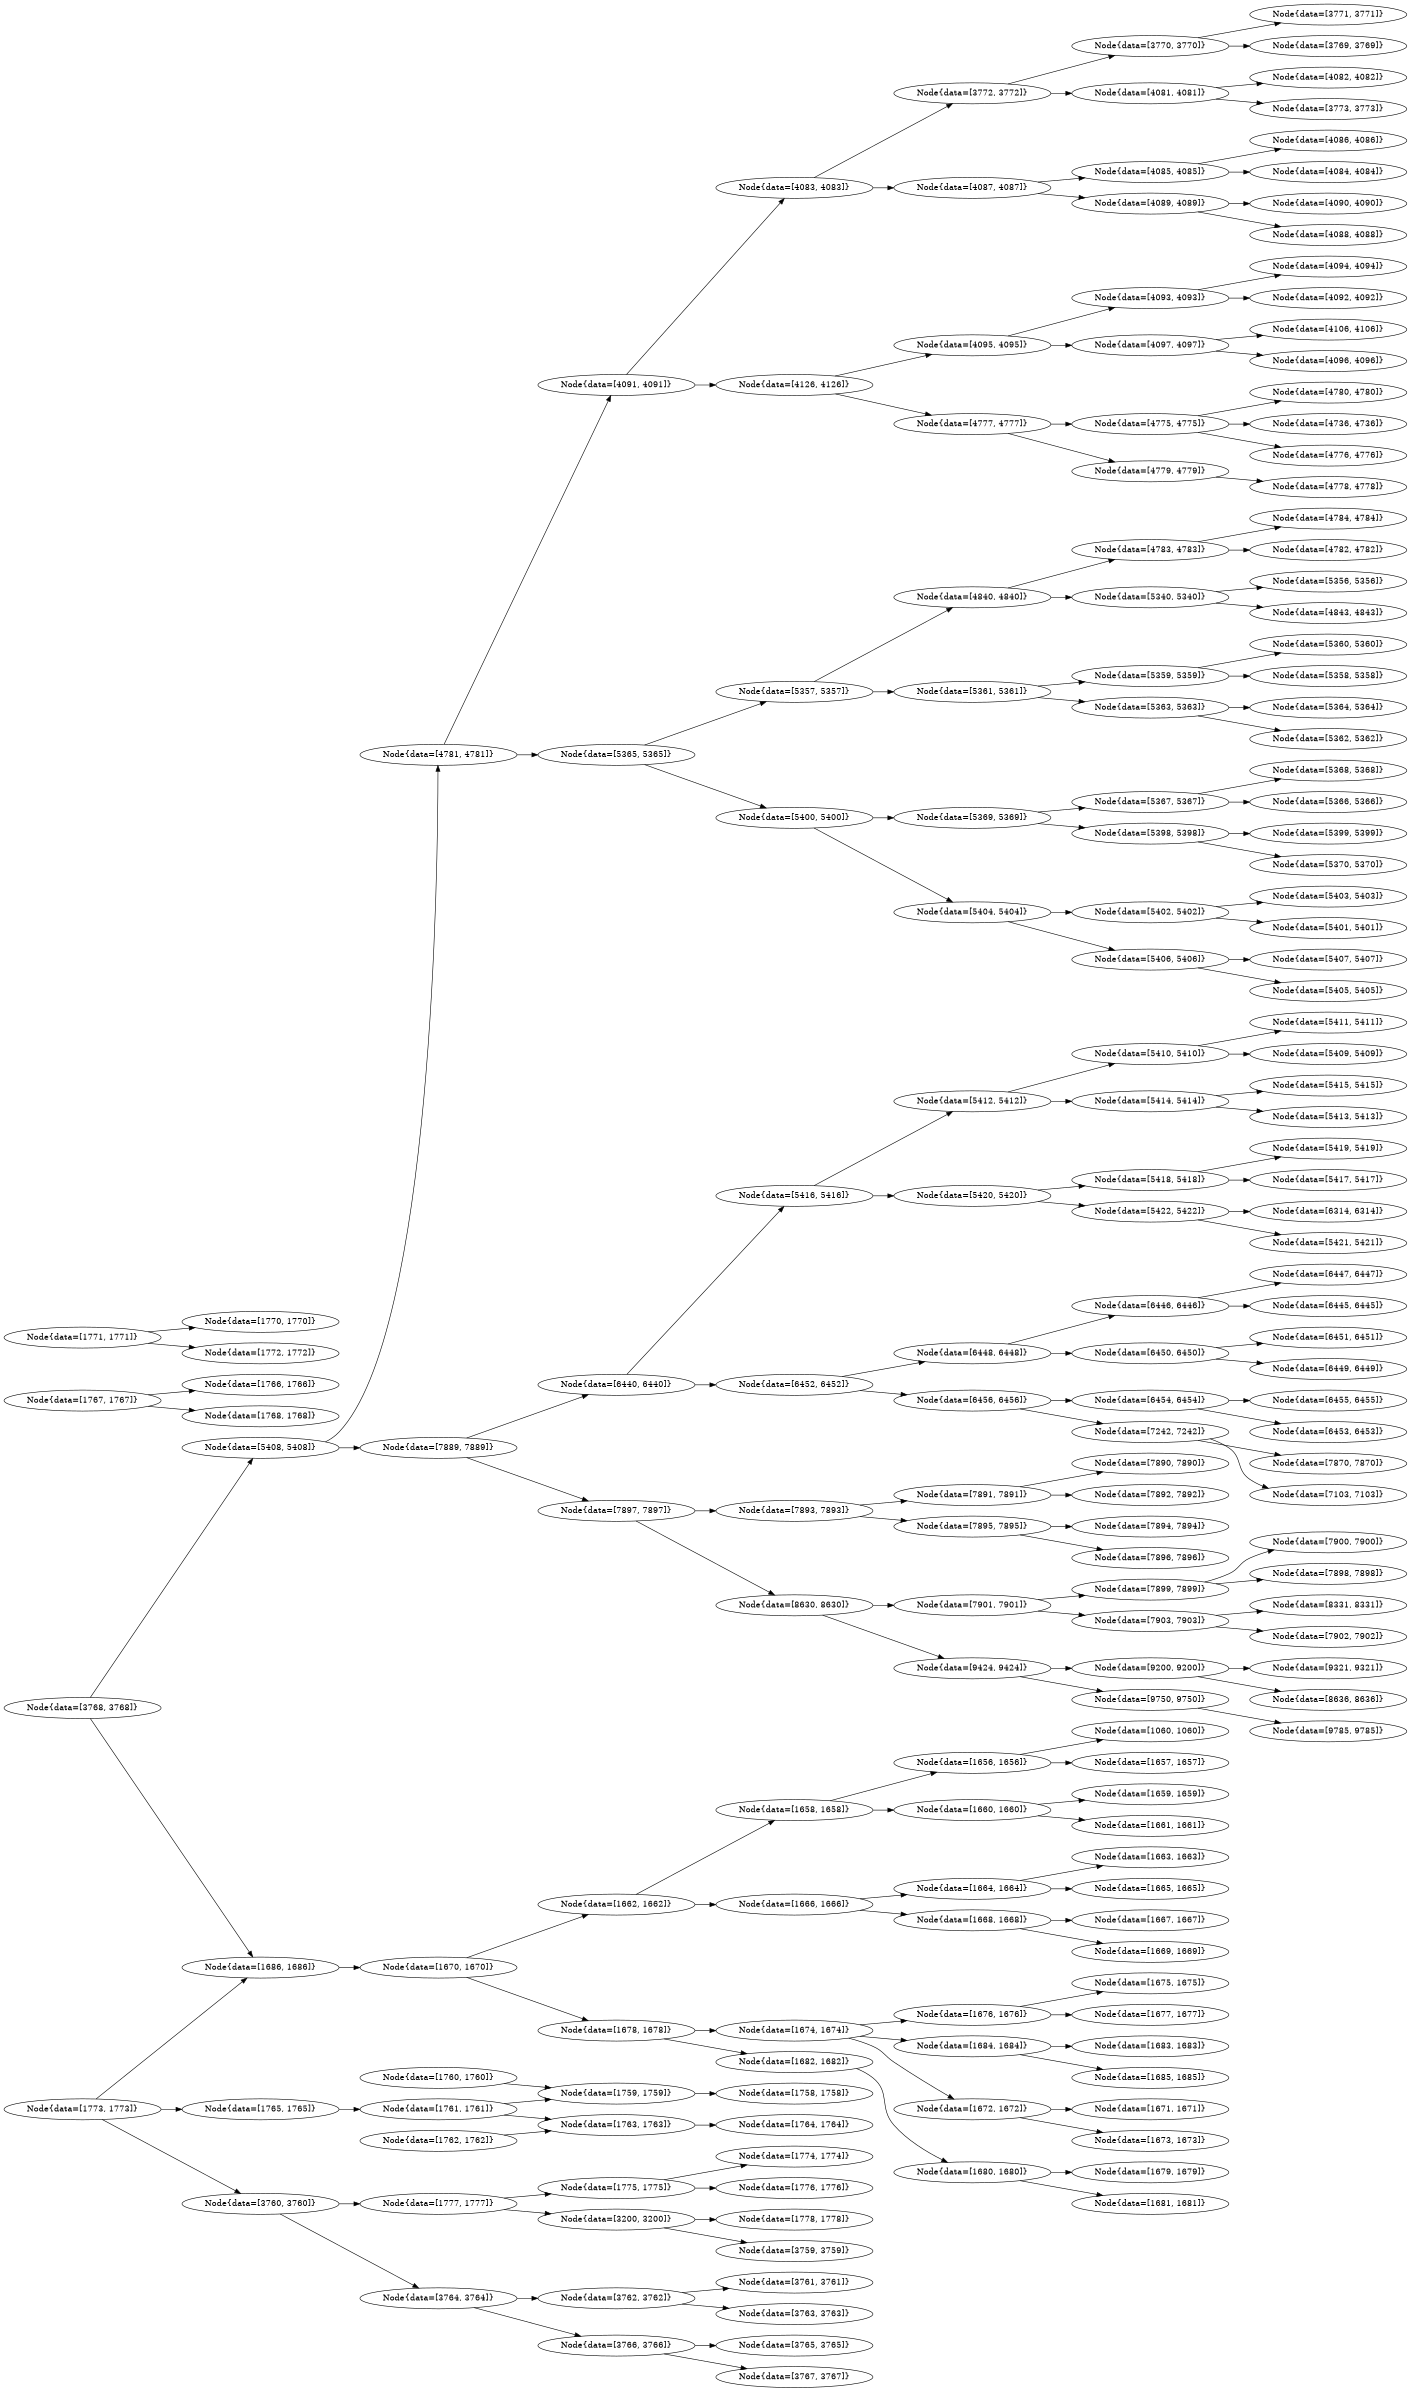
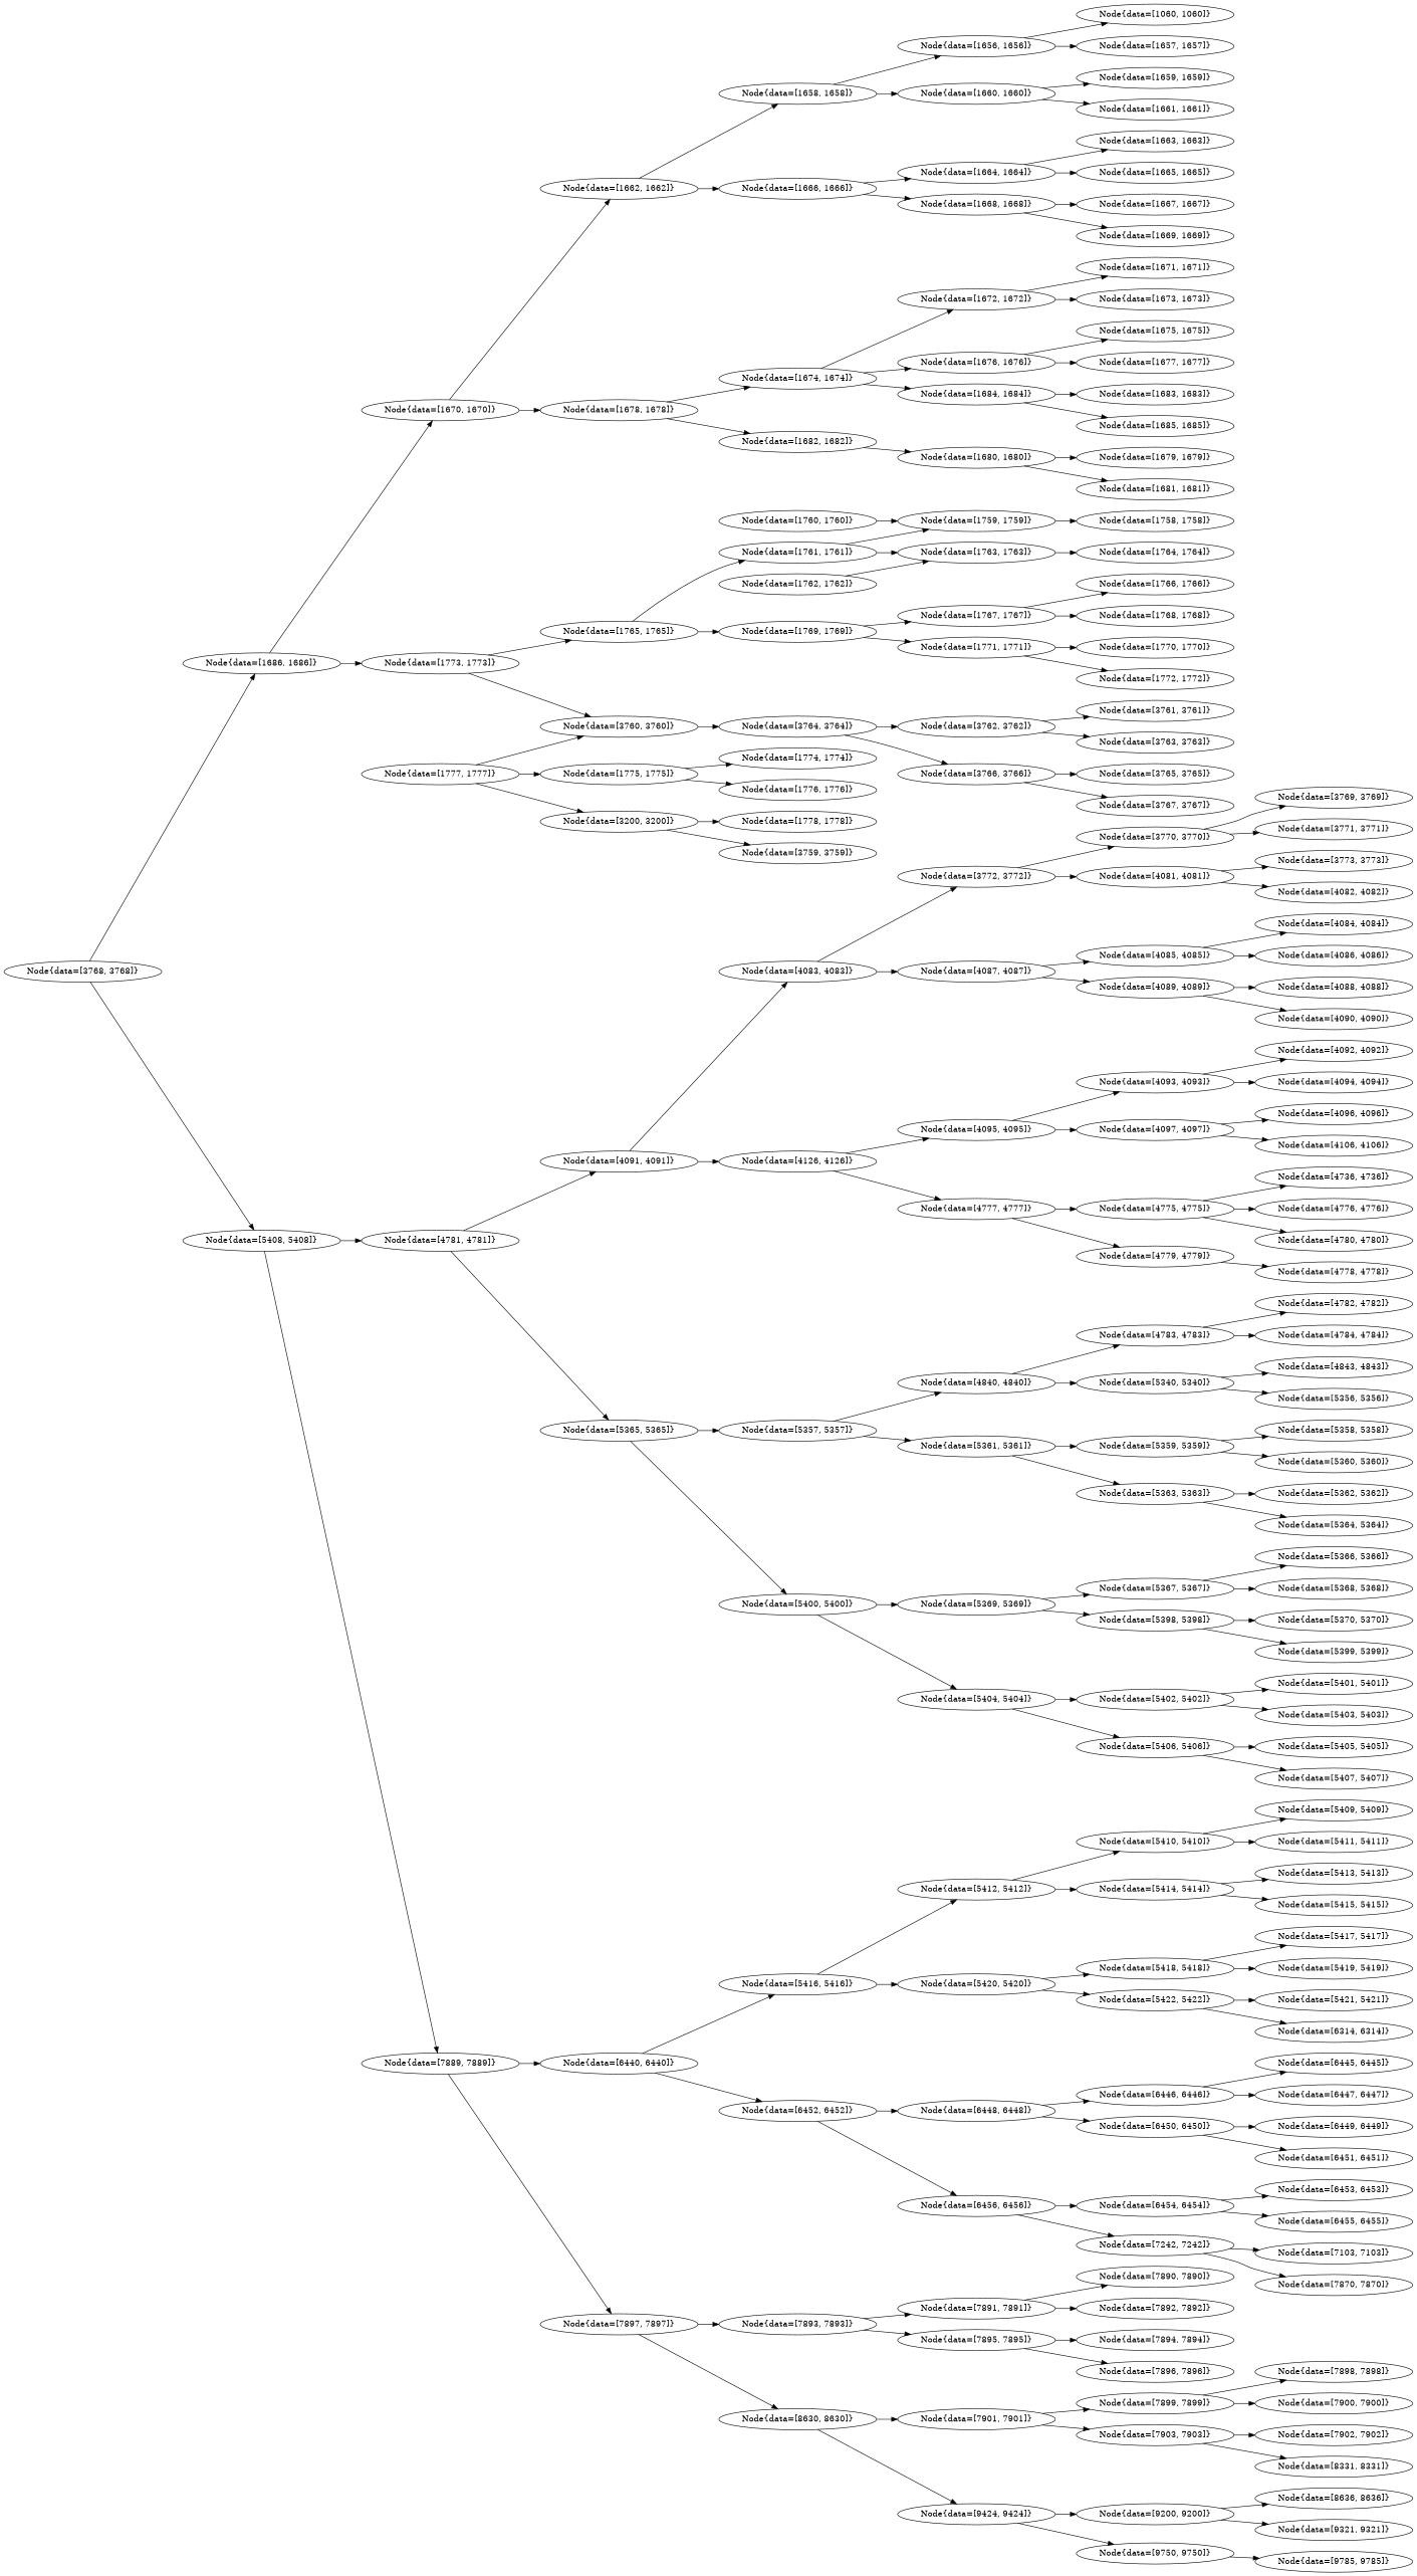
  digraph {
    rankdir=LR
    n1 [label="Node{data=[3768, 3768]}"]
    n2 [label="Node{data=[1686, 1686]}"]
    n3 [label="Node{data=[5408, 5408]}"]
    n4 [label="Node{data=[1670, 1670]}"]
    n5 [label="Node{data=[1773, 1773]}"]
    n6 [label="Node{data=[4781, 4781]}"]
    n7 [label="Node{data=[7889, 7889]}"]
    n8 [label="Node{data=[1662, 1662]}"]
    n9 [label="Node{data=[1678, 1678]}"]
    n10 [label="Node{data=[1765, 1765]}"]
    n11 [label="Node{data=[3760, 3760]}"]
    n12 [label="Node{data=[1658, 1658]}"]
    n13 [label="Node{data=[1666, 1666]}"]
    n14 [label="Node{data=[1674, 1674]}"]
    n15 [label="Node{data=[1682, 1682]}"]
    n16 [label="Node{data=[1656, 1656]}"]
    n17 [label="Node{data=[1660, 1660]}"]
    n18 [label="Node{data=[1664, 1664]}"]
    n19 [label="Node{data=[1668, 1668]}"]
    n20 [label="Node{data=[1060, 1060]}"]
    n21 [label="Node{data=[1657, 1657]}"]
    n22 [label="Node{data=[1659, 1659]}"]
    n23 [label="Node{data=[1661, 1661]}"]
    n24 [label="Node{data=[1663, 1663]}"]
    n25 [label="Node{data=[1665, 1665]}"]
    n26 [label="Node{data=[1667, 1667]}"]
    n27 [label="Node{data=[1669, 1669]}"]
    n28 [label="Node{data=[1672, 1672]}"]
    n29 [label="Node{data=[1676, 1676]}"]
    n30 [label="Node{data=[1684, 1684]}"]
    n31 [label="Node{data=[1680, 1680]}"]
    n32 [label="Node{data=[1671, 1671]}"]
    n33 [label="Node{data=[1673, 1673]}"]
    n34 [label="Node{data=[1675, 1675]}"]
    n35 [label="Node{data=[1677, 1677]}"]
    n36 [label="Node{data=[1679, 1679]}"]
    n37 [label="Node{data=[1681, 1681]}"]
    n38 [label="Node{data=[1683, 1683]}"]
    n39 [label="Node{data=[1685, 1685]}"]
    n40 [label="Node{data=[1761, 1761]}"]
+   n41 [label="Node{data=[1769, 1769]}"]
    n42 [label="Node{data=[1777, 1777]}"]
    n43 [label="Node{data=[3764, 3764]}"]
    n44 [label="Node{data=[1759, 1759]}"]
    n45 [label="Node{data=[1763, 1763]}"]
    n46 [label="Node{data=[1767, 1767]}"]
    n47 [label="Node{data=[1771, 1771]}"]
    n48 [label="Node{data=[1758, 1758]}"]
    n49 [label="Node{data=[1764, 1764]}"]
    n50 [label="Node{data=[1760, 1760]}"]
    n51 [label="Node{data=[1762, 1762]}"]
    n52 [label="Node{data=[1766, 1766]}"]
    n53 [label="Node{data=[1768, 1768]}"]
    n54 [label="Node{data=[1770, 1770]}"]
    n55 [label="Node{data=[1772, 1772]}"]
    n56 [label="Node{data=[1775, 1775]}"]
    n57 [label="Node{data=[3200, 3200]}"]
    n58 [label="Node{data=[3762, 3762]}"]
    n59 [label="Node{data=[3766, 3766]}"]
    n60 [label="Node{data=[1774, 1774]}"]
    n61 [label="Node{data=[1776, 1776]}"]
    n62 [label="Node{data=[1778, 1778]}"]
    n63 [label="Node{data=[3759, 3759]}"]
    n64 [label="Node{data=[3761, 3761]}"]
    n65 [label="Node{data=[3763, 3763]}"]
    n66 [label="Node{data=[3765, 3765]}"]
    n67 [label="Node{data=[3767, 3767]}"]
    n68 [label="Node{data=[4091, 4091]}"]
    n69 [label="Node{data=[5365, 5365]}"]
    n70 [label="Node{data=[6440, 6440]}"]
    n71 [label="Node{data=[7897, 7897]}"]
    n72 [label="Node{data=[4083, 4083]}"]
    n73 [label="Node{data=[4126, 4126]}"]
    n74 [label="Node{data=[5357, 5357]}"]
    n75 [label="Node{data=[5400, 5400]}"]
    n76 [label="Node{data=[3772, 3772]}"]
    n77 [label="Node{data=[4087, 4087]}"]
    n78 [label="Node{data=[4095, 4095]}"]
    n79 [label="Node{data=[4777, 4777]}"]
    n80 [label="Node{data=[3770, 3770]}"]
    n81 [label="Node{data=[4081, 4081]}"]
    n82 [label="Node{data=[4085, 4085]}"]
    n83 [label="Node{data=[4089, 4089]}"]
    n84 [label="Node{data=[3769, 3769]}"]
    n85 [label="Node{data=[3771, 3771]}"]
    n86 [label="Node{data=[3773, 3773]}"]
    n87 [label="Node{data=[4082, 4082]}"]
    n88 [label="Node{data=[4084, 4084]}"]
    n89 [label="Node{data=[4086, 4086]}"]
    n90 [label="Node{data=[4088, 4088]}"]
    n91 [label="Node{data=[4090, 4090]}"]
    n92 [label="Node{data=[4093, 4093]}"]
    n93 [label="Node{data=[4097, 4097]}"]
    n94 [label="Node{data=[4775, 4775]}"]
    n95 [label="Node{data=[4779, 4779]}"]
    n96 [label="Node{data=[4092, 4092]}"]
    n97 [label="Node{data=[4094, 4094]}"]
    n98 [label="Node{data=[4096, 4096]}"]
    n99 [label="Node{data=[4106, 4106]}"]
    n100 [label="Node{data=[4736, 4736]}"]
    n101 [label="Node{data=[4776, 4776]}"]
    n102 [label="Node{data=[4780, 4780]}"]
    n103 [label="Node{data=[4778, 4778]}"]
    n104 [label="Node{data=[4840, 4840]}"]
    n105 [label="Node{data=[5361, 5361]}"]
    n106 [label="Node{data=[5369, 5369]}"]
    n107 [label="Node{data=[5404, 5404]}"]
    n108 [label="Node{data=[4783, 4783]}"]
    n109 [label="Node{data=[5340, 5340]}"]
    n110 [label="Node{data=[5359, 5359]}"]
    n111 [label="Node{data=[5363, 5363]}"]
    n112 [label="Node{data=[4782, 4782]}"]
    n113 [label="Node{data=[4784, 4784]}"]
    n114 [label="Node{data=[4843, 4843]}"]
    n115 [label="Node{data=[5356, 5356]}"]
    n116 [label="Node{data=[5358, 5358]}"]
    n117 [label="Node{data=[5360, 5360]}"]
    n118 [label="Node{data=[5362, 5362]}"]
    n119 [label="Node{data=[5364, 5364]}"]
    n120 [label="Node{data=[5367, 5367]}"]
    n121 [label="Node{data=[5398, 5398]}"]
    n122 [label="Node{data=[5402, 5402]}"]
    n123 [label="Node{data=[5406, 5406]}"]
    n124 [label="Node{data=[5366, 5366]}"]
    n125 [label="Node{data=[5368, 5368]}"]
    n126 [label="Node{data=[5370, 5370]}"]
    n127 [label="Node{data=[5399, 5399]}"]
    n128 [label="Node{data=[5401, 5401]}"]
    n129 [label="Node{data=[5403, 5403]}"]
    n130 [label="Node{data=[5405, 5405]}"]
    n131 [label="Node{data=[5407, 5407]}"]
    n132 [label="Node{data=[5416, 5416]}"]
    n133 [label="Node{data=[6452, 6452]}"]
    n134 [label="Node{data=[7893, 7893]}"]
    n135 [label="Node{data=[8630, 8630]}"]
    n136 [label="Node{data=[5412, 5412]}"]
    n137 [label="Node{data=[5420, 5420]}"]
    n138 [label="Node{data=[6448, 6448]}"]
    n139 [label="Node{data=[6456, 6456]}"]
    n140 [label="Node{data=[5410, 5410]}"]
    n141 [label="Node{data=[5414, 5414]}"]
    n142 [label="Node{data=[5418, 5418]}"]
    n143 [label="Node{data=[5422, 5422]}"]
    n144 [label="Node{data=[5409, 5409]}"]
    n145 [label="Node{data=[5411, 5411]}"]
    n146 [label="Node{data=[5413, 5413]}"]
    n147 [label="Node{data=[5415, 5415]}"]
    n148 [label="Node{data=[5417, 5417]}"]
    n149 [label="Node{data=[5419, 5419]}"]
    n150 [label="Node{data=[5421, 5421]}"]
    n151 [label="Node{data=[6314, 6314]}"]
    n152 [label="Node{data=[6446, 6446]}"]
    n153 [label="Node{data=[6450, 6450]}"]
    n154 [label="Node{data=[6454, 6454]}"]
    n155 [label="Node{data=[7242, 7242]}"]
    n156 [label="Node{data=[6445, 6445]}"]
    n157 [label="Node{data=[6447, 6447]}"]
    n158 [label="Node{data=[6449, 6449]}"]
    n159 [label="Node{data=[6451, 6451]}"]
    n160 [label="Node{data=[6453, 6453]}"]
    n161 [label="Node{data=[6455, 6455]}"]
    n162 [label="Node{data=[7103, 7103]}"]
    n163 [label="Node{data=[7870, 7870]}"]
    n164 [label="Node{data=[7891, 7891]}"]
    n165 [label="Node{data=[7895, 7895]}"]
    n166 [label="Node{data=[7901, 7901]}"]
    n167 [label="Node{data=[9424, 9424]}"]
    n168 [label="Node{data=[7890, 7890]}"]
    n169 [label="Node{data=[7892, 7892]}"]
    n170 [label="Node{data=[7894, 7894]}"]
    n171 [label="Node{data=[7896, 7896]}"]
    n172 [label="Node{data=[7899, 7899]}"]
    n173 [label="Node{data=[7903, 7903]}"]
    n174 [label="Node{data=[9200, 9200]}"]
    n175 [label="Node{data=[9750, 9750]}"]
    n176 [label="Node{data=[7898, 7898]}"]
    n177 [label="Node{data=[7900, 7900]}"]
    n178 [label="Node{data=[7902, 7902]}"]
    n179 [label="Node{data=[8331, 8331]}"]
    n180 [label="Node{data=[8636, 8636]}"]
    n181 [label="Node{data=[9321, 9321]}"]
    n182 [label="Node{data=[9785, 9785]}"]
    n1 -> n2
    n1 -> n3
    n2 -> n4
-   n5 -> n2
+   n2 -> n5
    n3 -> n6
    n3 -> n7
    n4 -> n8
    n4 -> n9
    n5 -> n10
    n5 -> n11
    n6 -> n68
    n6 -> n69
    n7 -> n70
    n7 -> n71
    n8 -> n12
    n8 -> n13
    n9 -> n14
    n9 -> n15
    n10 -> n40
-   n11 -> n42
+   n10 -> n41
+   n42 -> n11
    n11 -> n43
    n12 -> n16
    n12 -> n17
    n13 -> n18
    n13 -> n19
    n14 -> n28
    n14 -> n29
    n14 -> n30
    n15 -> n31
    n16 -> n20
    n16 -> n21
    n17 -> n22
    n17 -> n23
    n18 -> n24
    n18 -> n25
    n19 -> n26
    n19 -> n27
    n28 -> n32
    n28 -> n33
    n29 -> n34
    n29 -> n35
    n30 -> n38
    n30 -> n39
    n31 -> n36
    n31 -> n37
    n40 -> n44
    n40 -> n45
+   n41 -> n46
+   n41 -> n47
    n42 -> n56
    n42 -> n57
    n43 -> n58
    n43 -> n59
    n44 -> n48
    n45 -> n49
    n46 -> n52
    n46 -> n53
    n47 -> n54
    n47 -> n55
    n50 -> n44
    n51 -> n45
    n56 -> n60
    n56 -> n61
    n57 -> n62
    n57 -> n63
    n58 -> n64
    n58 -> n65
    n59 -> n66
    n59 -> n67
    n68 -> n72
    n68 -> n73
    n69 -> n74
    n69 -> n75
    n70 -> n132
    n70 -> n133
    n71 -> n134
    n71 -> n135
    n72 -> n76
    n72 -> n77
    n73 -> n78
    n73 -> n79
    n74 -> n104
    n74 -> n105
    n75 -> n106
    n75 -> n107
    n76 -> n80
    n76 -> n81
    n77 -> n82
    n77 -> n83
    n78 -> n92
    n78 -> n93
    n79 -> n94
    n79 -> n95
    n80 -> n84
    n80 -> n85
    n81 -> n86
    n81 -> n87
    n82 -> n88
    n82 -> n89
    n83 -> n90
    n83 -> n91
    n92 -> n96
    n92 -> n97
    n93 -> n98
    n93 -> n99
    n94 -> n100
    n94 -> n101
    n94 -> n102
    n95 -> n103
    n104 -> n108
    n104 -> n109
    n105 -> n110
    n105 -> n111
    n106 -> n120
    n106 -> n121
    n107 -> n122
    n107 -> n123
    n108 -> n112
    n108 -> n113
    n109 -> n114
    n109 -> n115
    n110 -> n116
    n110 -> n117
    n111 -> n118
    n111 -> n119
    n120 -> n124
    n120 -> n125
    n121 -> n126
    n121 -> n127
    n122 -> n128
    n122 -> n129
    n123 -> n130
    n123 -> n131
    n132 -> n136
    n132 -> n137
    n133 -> n138
    n133 -> n139
    n134 -> n164
    n134 -> n165
    n135 -> n166
    n135 -> n167
    n136 -> n140
    n136 -> n141
    n137 -> n142
    n137 -> n143
    n138 -> n152
    n138 -> n153
    n139 -> n154
    n139 -> n155
    n140 -> n144
    n140 -> n145
    n141 -> n146
    n141 -> n147
    n142 -> n148
    n142 -> n149
    n143 -> n150
    n143 -> n151
    n152 -> n156
    n152 -> n157
    n153 -> n158
    n153 -> n159
    n154 -> n160
    n154 -> n161
    n155 -> n162
    n155 -> n163
    n164 -> n168
    n164 -> n169
    n165 -> n170
    n165 -> n171
    n166 -> n172
    n166 -> n173
    n167 -> n174
    n167 -> n175
    n172 -> n176
    n172 -> n177
    n173 -> n178
    n173 -> n179
    n174 -> n180
    n174 -> n181
    n175 -> n182
  }
